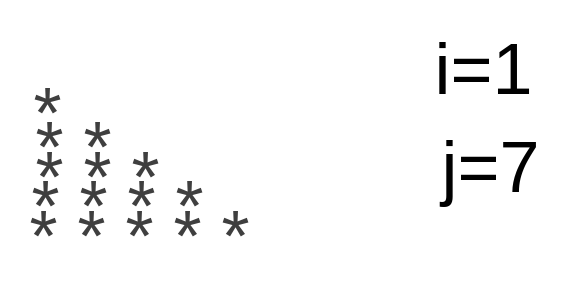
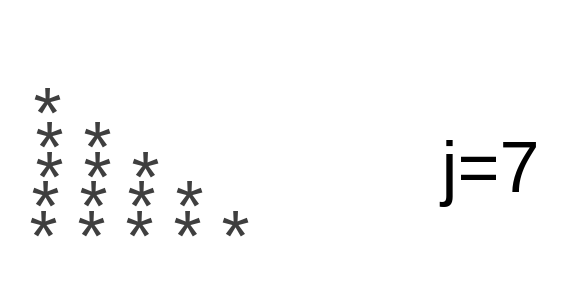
  <mxCell id="0" />
  <mxCell id="1" parent="0" />
  <mxCell id="2" value="&lt;span style=&quot;color: rgb(63, 63, 63); font-size: 72px;&quot;&gt;*&lt;/span&gt;&lt;span style=&quot;color: rgb(63, 63, 63); font-size: 72px;&quot;&gt;&amp;nbsp;&lt;/span&gt;" style="text;html=1;align=center;verticalAlign=middle;resizable=0;points=[];autosize=1;strokeColor=none;fillColor=none;" vertex="1" parent="1"><mxGeometry x="24" y="64" width="66" height="98" as="geometry" /></mxCell>
  <mxCell id="3" value="&lt;span style=&quot;color: rgb(63, 63, 63); font-size: 72px;&quot;&gt;*&lt;/span&gt;&lt;span style=&quot;color: rgb(63, 63, 63); font-size: 72px;&quot;&gt;&amp;nbsp;*&lt;/span&gt;" style="text;html=1;align=center;verticalAlign=middle;resizable=0;points=[];autosize=1;strokeColor=none;fillColor=none;" vertex="1" parent="1"><mxGeometry x="26" y="98" width="94" height="98" as="geometry" /></mxCell>
  <mxCell id="4" value="&lt;span style=&quot;color: rgb(63, 63, 63); font-size: 72px;&quot;&gt;*&lt;/span&gt;&lt;span style=&quot;color: rgb(63, 63, 63); font-size: 72px;&quot;&gt;&amp;nbsp;*&lt;/span&gt;&lt;span style=&quot;color: rgb(63, 63, 63); font-size: 72px;&quot;&gt;&amp;nbsp;*&lt;/span&gt;" style="text;html=1;align=center;verticalAlign=middle;resizable=0;points=[];autosize=1;strokeColor=none;fillColor=none;" vertex="1" parent="1"><mxGeometry x="26" y="128" width="142" height="98" as="geometry" /></mxCell>
  <mxCell id="5" value="&lt;span style=&quot;color: rgb(63, 63, 63); font-size: 72px;&quot;&gt;*&lt;/span&gt;&lt;span style=&quot;color: rgb(63, 63, 63); font-size: 72px;&quot;&gt;&amp;nbsp;*&lt;/span&gt;&lt;span style=&quot;color: rgb(63, 63, 63); font-size: 72px;&quot;&gt;&amp;nbsp;*&lt;/span&gt;&lt;span style=&quot;color: rgb(63, 63, 63); font-size: 72px;&quot;&gt;&amp;nbsp;*&lt;/span&gt;" style="text;html=1;align=center;verticalAlign=middle;resizable=0;points=[];autosize=1;strokeColor=none;fillColor=none;" vertex="1" parent="1"><mxGeometry x="22" y="157" width="190" height="98" as="geometry" /></mxCell>
  <mxCell id="6" value="&lt;span style=&quot;color: rgb(63, 63, 63); font-size: 72px;&quot;&gt;*&lt;/span&gt;&lt;span style=&quot;color: rgb(63, 63, 63); font-size: 72px;&quot;&gt;&amp;nbsp;*&lt;/span&gt;&lt;span style=&quot;color: rgb(63, 63, 63); font-size: 72px;&quot;&gt;&amp;nbsp;*&lt;/span&gt;&lt;span style=&quot;color: rgb(63, 63, 63); font-size: 72px;&quot;&gt;&amp;nbsp;*&lt;/span&gt;&lt;span style=&quot;color: rgb(63, 63, 63); font-size: 72px;&quot;&gt;&amp;nbsp;*&lt;/span&gt;" style="text;html=1;align=center;verticalAlign=middle;resizable=0;points=[];autosize=1;strokeColor=none;fillColor=none;" vertex="1" parent="1"><mxGeometry x="20" y="187" width="238" height="98" as="geometry" /></mxCell>
- <mxCell id="7" value="&lt;font style=&quot;font-size: 72px;&quot;&gt;i=1&lt;/font&gt;" style="text;html=1;align=center;verticalAlign=middle;resizable=0;points=[];autosize=1;strokeColor=none;fillColor=none;" vertex="1" parent="1"><mxGeometry x="425" y="20" width="116" height="98" as="geometry" /></mxCell>
  <mxCell id="8" value="&lt;font style=&quot;font-size: 72px;&quot;&gt;j=7&lt;/font&gt;" style="text;html=1;align=center;verticalAlign=middle;resizable=0;points=[];autosize=1;strokeColor=none;fillColor=none;" vertex="1" parent="1"><mxGeometry x="432" y="118" width="116" height="98" as="geometry" /></mxCell>
